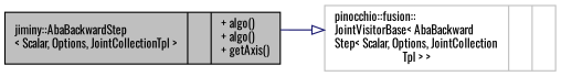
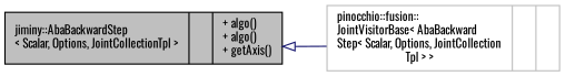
  digraph {
    rankdir=LR
    fontname=Oswald
    node [fontname=Oswald fontsize=10 shape=record style=filled]
    n1 [color=black fillcolor=grey75 fontcolor=black height=0.2 label="{jiminy::AbaBackwardStep\l\< Scalar, Options, JointCollectionTpl \>\n||+ algo()\l+ algo()\l+ getAxis()\l}" width=0.4]
    n2 [color=grey75 fillcolor=white height=0.2 label="{pinocchio::fusion::\lJointVisitorBase\< AbaBackward\lStep\< Scalar, Options, JointCollection\lTpl \> \>\n||}" width=0.4]
-   n2 -> n1 [arrowtail=onormal color=midnightblue dir=back fontname=Oswald fontsize=10 labelfontname=Helvetica labelfontsize=10 style=solid]
+   n1 -> n2 [arrowtail=onormal color=midnightblue dir=back fontname=Oswald fontsize=10 labelfontname=Helvetica labelfontsize=10 style=solid]
  }
